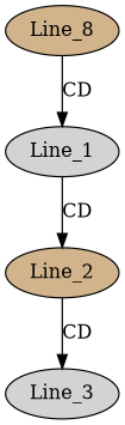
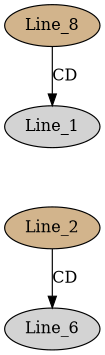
  digraph {
    node [fillcolor=tan style=filled]
    n1 [label=Line_8]
    Line_1 [fillcolor=lightgrey]
    Line_2
-   Line_3 [fillcolor=lightgrey]
+   Line_3 [fillcolor=lightgrey label=Line_6]
    n1 -> Line_1 [label=CD]
-   Line_1 -> Line_2 [label=CD]
    Line_2 -> Line_3 [label=CD]
  }
